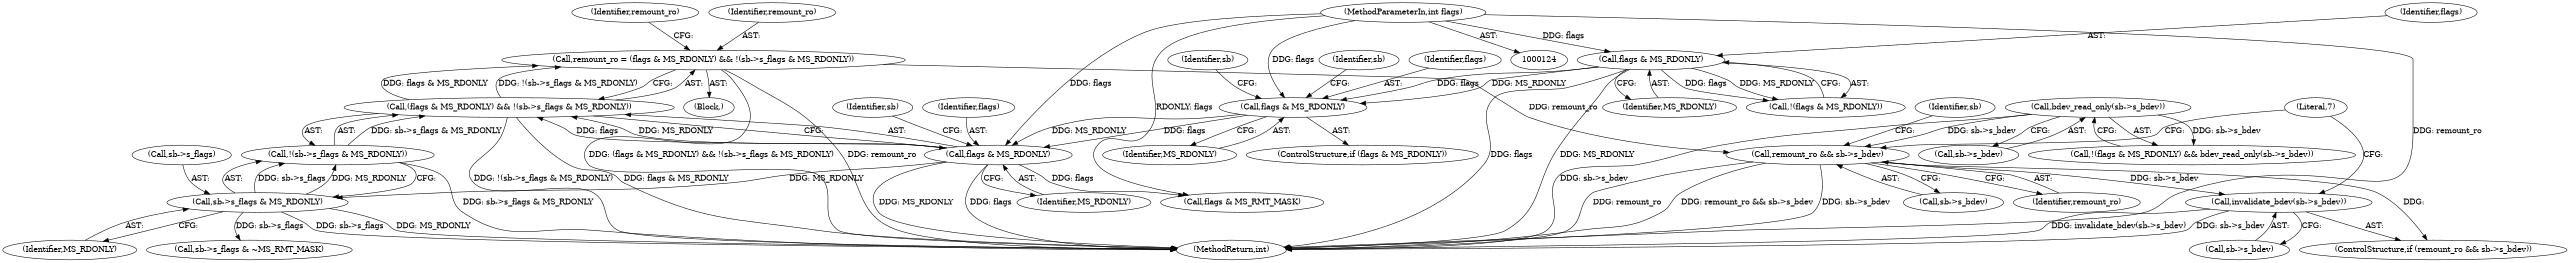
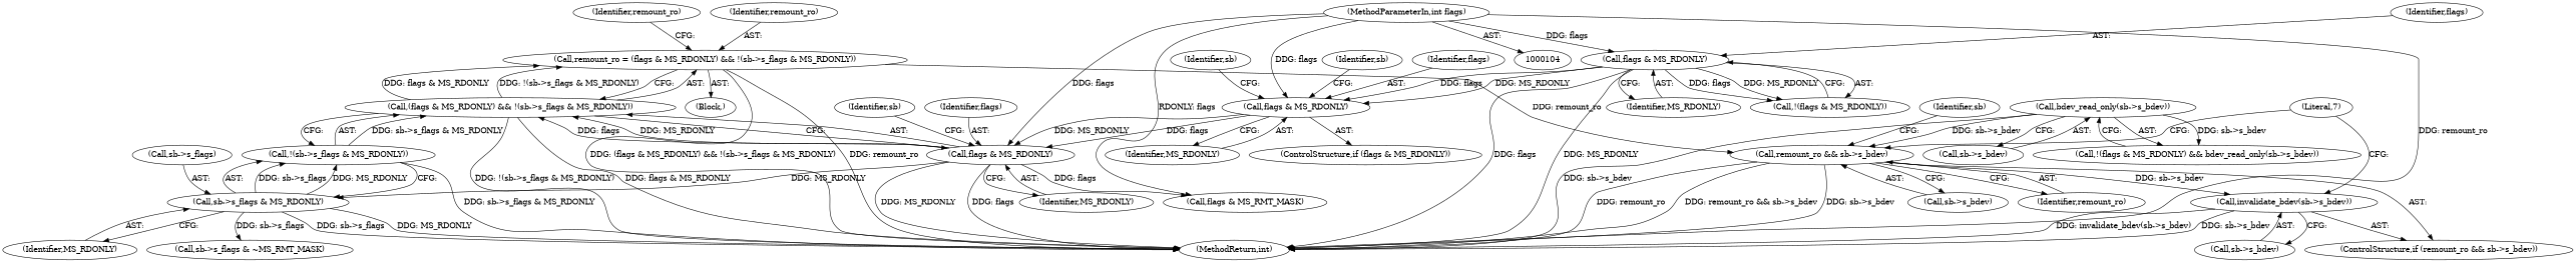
  digraph {
    n1 [label="(Call,remount_ro && sb->s_bdev)"]
    n2 [label="(Call,invalidate_bdev(sb->s_bdev))"]
    n3 [label="(Call,sb->s_bdev)"]
    n4 [label="(ControlStructure,if (remount_ro && sb->s_bdev))"]
    n5 [label="(MethodReturn,int)"]
    n6 [label="(Identifier,remount_ro)"]
    n7 [label="(Call,sb->s_bdev)"]
    n8 [label="(Call,remount_ro = (flags & MS_RDONLY) && !(sb->s_flags & MS_RDONLY))"]
    n9 [label="(Call,(flags & MS_RDONLY) && !(sb->s_flags & MS_RDONLY))"]
    n10 [label="(Block,)"]
    n11 [label="(Call,flags & MS_RDONLY)"]
    n12 [label="(Call,!(sb->s_flags & MS_RDONLY))"]
    n13 [label="(Call,sb->s_flags & MS_RDONLY)"]
    n14 [label="(Identifier,MS_RDONLY)"]
    n15 [label="(Call,flags & MS_RMT_MASK)"]
    n16 [label="(Identifier,MS_RDONLY)"]
    n17 [label="(Call,sb->s_flags & ~MS_RMT_MASK)"]
    n18 [label="(Call,flags & MS_RDONLY)"]
    n19 [label="(ControlStructure,if (flags & MS_RDONLY))"]
    n20 [label="(Identifier,MS_RDONLY)"]
    n21 [label="(Call,flags & MS_RDONLY)"]
    n22 [label="(Call,!(flags & MS_RDONLY))"]
    n23 [label="(Identifier,MS_RDONLY)"]
    n24 [label="(MethodParameterIn,int flags)"]
-   1000104 [label=1000124]
+   1000104
    n26 [label="(Call,bdev_read_only(sb->s_bdev))"]
    n27 [label="(Call,!(flags & MS_RDONLY) && bdev_read_only(sb->s_bdev))"]
    n28 [label="(Call,sb->s_bdev)"]
    n29 [label="(Identifier,flags)"]
    n30 [label="(Literal,7)"]
    n31 [label="(Identifier,sb)"]
    n32 [label="(Identifier,remount_ro)"]
    n33 [label="(Identifier,flags)"]
    n34 [label="(Identifier,remount_ro)"]
    n35 [label="(Identifier,flags)"]
    n36 [label="(Call,sb->s_flags)"]
    n37 [label="(Identifier,sb)"]
    n38 [label="(Identifier,sb)"]
    n39 [label="(Identifier,sb)"]
    n1 -> n2 [label="DDG: sb->s_bdev"]
    n1 -> n3 [label="CFG: "]
-   n1 -> n4 [label="DDG: "]
+   n1 -> n4 [label="AST: "]
    n1 -> n5 [label="DDG: remount_ro"]
    n1 -> n5 [label="DDG: remount_ro && sb->s_bdev"]
    n1 -> n5 [label="DDG: sb->s_bdev"]
    n1 -> n6 [label="CFG: "]
    n2 -> n4 [label="AST: "]
    n2 -> n5 [label="DDG: invalidate_bdev(sb->s_bdev)"]
    n2 -> n5 [label="DDG: sb->s_bdev"]
    n2 -> n7 [label="CFG: "]
    n3 -> n1 [label="AST: "]
    n6 -> n1 [label="AST: "]
    n7 -> n2 [label="AST: "]
    n8 -> n1 [label="DDG: remount_ro"]
    n8 -> n5 [label="DDG: (flags & MS_RDONLY) && !(sb->s_flags & MS_RDONLY)"]
    n8 -> n5 [label="DDG: remount_ro"]
    n8 -> n9 [label="CFG: "]
    n8 -> n10 [label="AST: "]
    n9 -> n5 [label="DDG: !(sb->s_flags & MS_RDONLY)"]
    n9 -> n5 [label="DDG: flags & MS_RDONLY"]
    n9 -> n8 [label="AST: "]
    n9 -> n8 [label="DDG: flags & MS_RDONLY"]
    n9 -> n8 [label="DDG: !(sb->s_flags & MS_RDONLY)"]
    n9 -> n11 [label="CFG: "]
-   n9 -> n12 [label="AST: "]
+   n9 -> n12 [label="CFG: "]
    n11 -> n5 [label="DDG: MS_RDONLY"]
    n11 -> n5 [label="DDG: flags"]
    n11 -> n9 [label="AST: "]
    n11 -> n9 [label="DDG: flags"]
    n11 -> n9 [label="DDG: MS_RDONLY"]
    n11 -> n13 [label="DDG: MS_RDONLY"]
    n11 -> n14 [label="CFG: "]
    n11 -> n15 [label="DDG: flags"]
    n12 -> n5 [label="DDG: sb->s_flags & MS_RDONLY"]
    n12 -> n9 [label="AST: "]
    n12 -> n9 [label="DDG: sb->s_flags & MS_RDONLY"]
    n12 -> n13 [label="CFG: "]
    n13 -> n5 [label="DDG: sb->s_flags"]
    n13 -> n5 [label="DDG: MS_RDONLY"]
    n13 -> n12 [label="AST: "]
    n13 -> n12 [label="DDG: sb->s_flags"]
    n13 -> n12 [label="DDG: MS_RDONLY"]
    n13 -> n16 [label="CFG: "]
    n13 -> n17 [label="DDG: sb->s_flags"]
    n14 -> n11 [label="AST: "]
    n16 -> n13 [label="AST: "]
    n18 -> n11 [label="DDG: flags"]
    n18 -> n11 [label="DDG: MS_RDONLY"]
    n18 -> n19 [label="AST: "]
    n18 -> n20 [label="CFG: "]
    n20 -> n18 [label="AST: "]
    n21 -> n5 [label="DDG: MS_RDONLY"]
    n21 -> n5 [label="DDG: flags"]
    n21 -> n18 [label="DDG: flags"]
    n21 -> n18 [label="DDG: MS_RDONLY"]
    n21 -> n22 [label="AST: "]
    n21 -> n22 [label="DDG: flags"]
    n21 -> n22 [label="DDG: MS_RDONLY"]
    n21 -> n23 [label="CFG: "]
    n22 -> n21 [label="CFG: "]
    n23 -> n21 [label="AST: "]
    n24 -> n5 [label="DDG: remount_ro"]
    n24 -> n11 [label="DDG: flags"]
    n24 -> n15 [label="RDONLY: flags"]
    n24 -> n18 [label="DDG: flags"]
    n24 -> n21 [label="DDG: flags"]
    n24 -> 1000104 [label="AST: "]
    n26 -> n1 [label="DDG: sb->s_bdev"]
    n26 -> n5 [label="DDG: sb->s_bdev"]
    n26 -> n27 [label="AST: "]
    n26 -> n27 [label="DDG: sb->s_bdev"]
    n26 -> n28 [label="CFG: "]
    n27 -> n26 [label="CFG: "]
    n28 -> n26 [label="AST: "]
    n29 -> n18 [label="AST: "]
    n30 -> n1 [label="CFG: "]
    n30 -> n2 [label="CFG: "]
    n31 -> n1 [label="CFG: "]
    n32 -> n8 [label="AST: "]
    n33 -> n11 [label="AST: "]
    n34 -> n8 [label="CFG: "]
    n35 -> n21 [label="AST: "]
    n36 -> n13 [label="AST: "]
    n37 -> n11 [label="CFG: "]
    n38 -> n18 [label="CFG: "]
    n39 -> n18 [label="CFG: "]
  }
